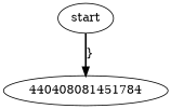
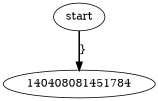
  digraph {
    n1 [label=start]
-   140408081451784 [label=440408081451784]
+   140408081451784
    n1 -> 140408081451784 [label="}" style=bold]
  }
